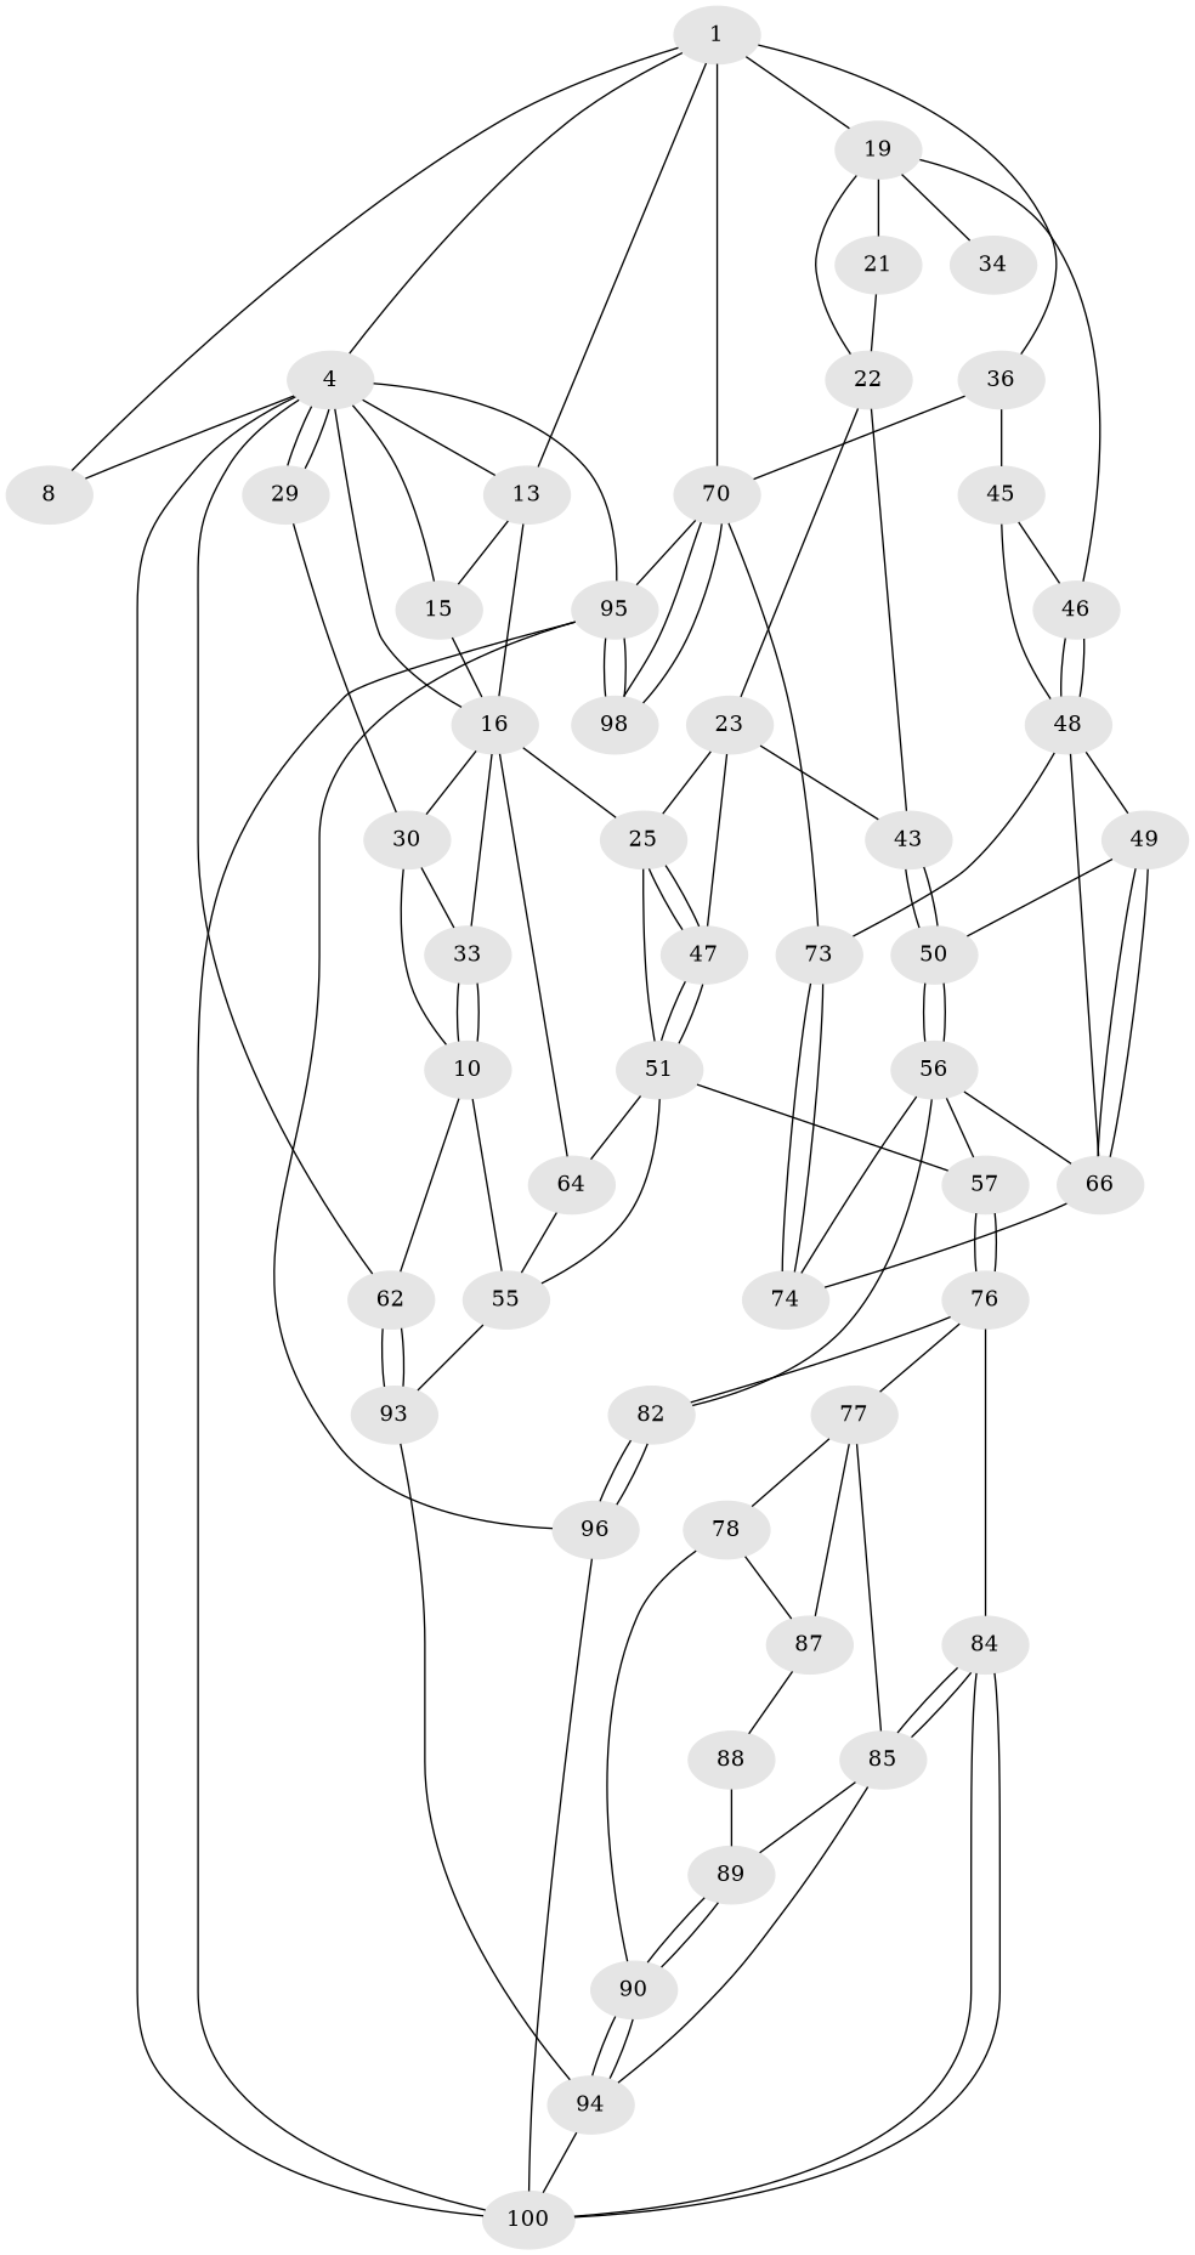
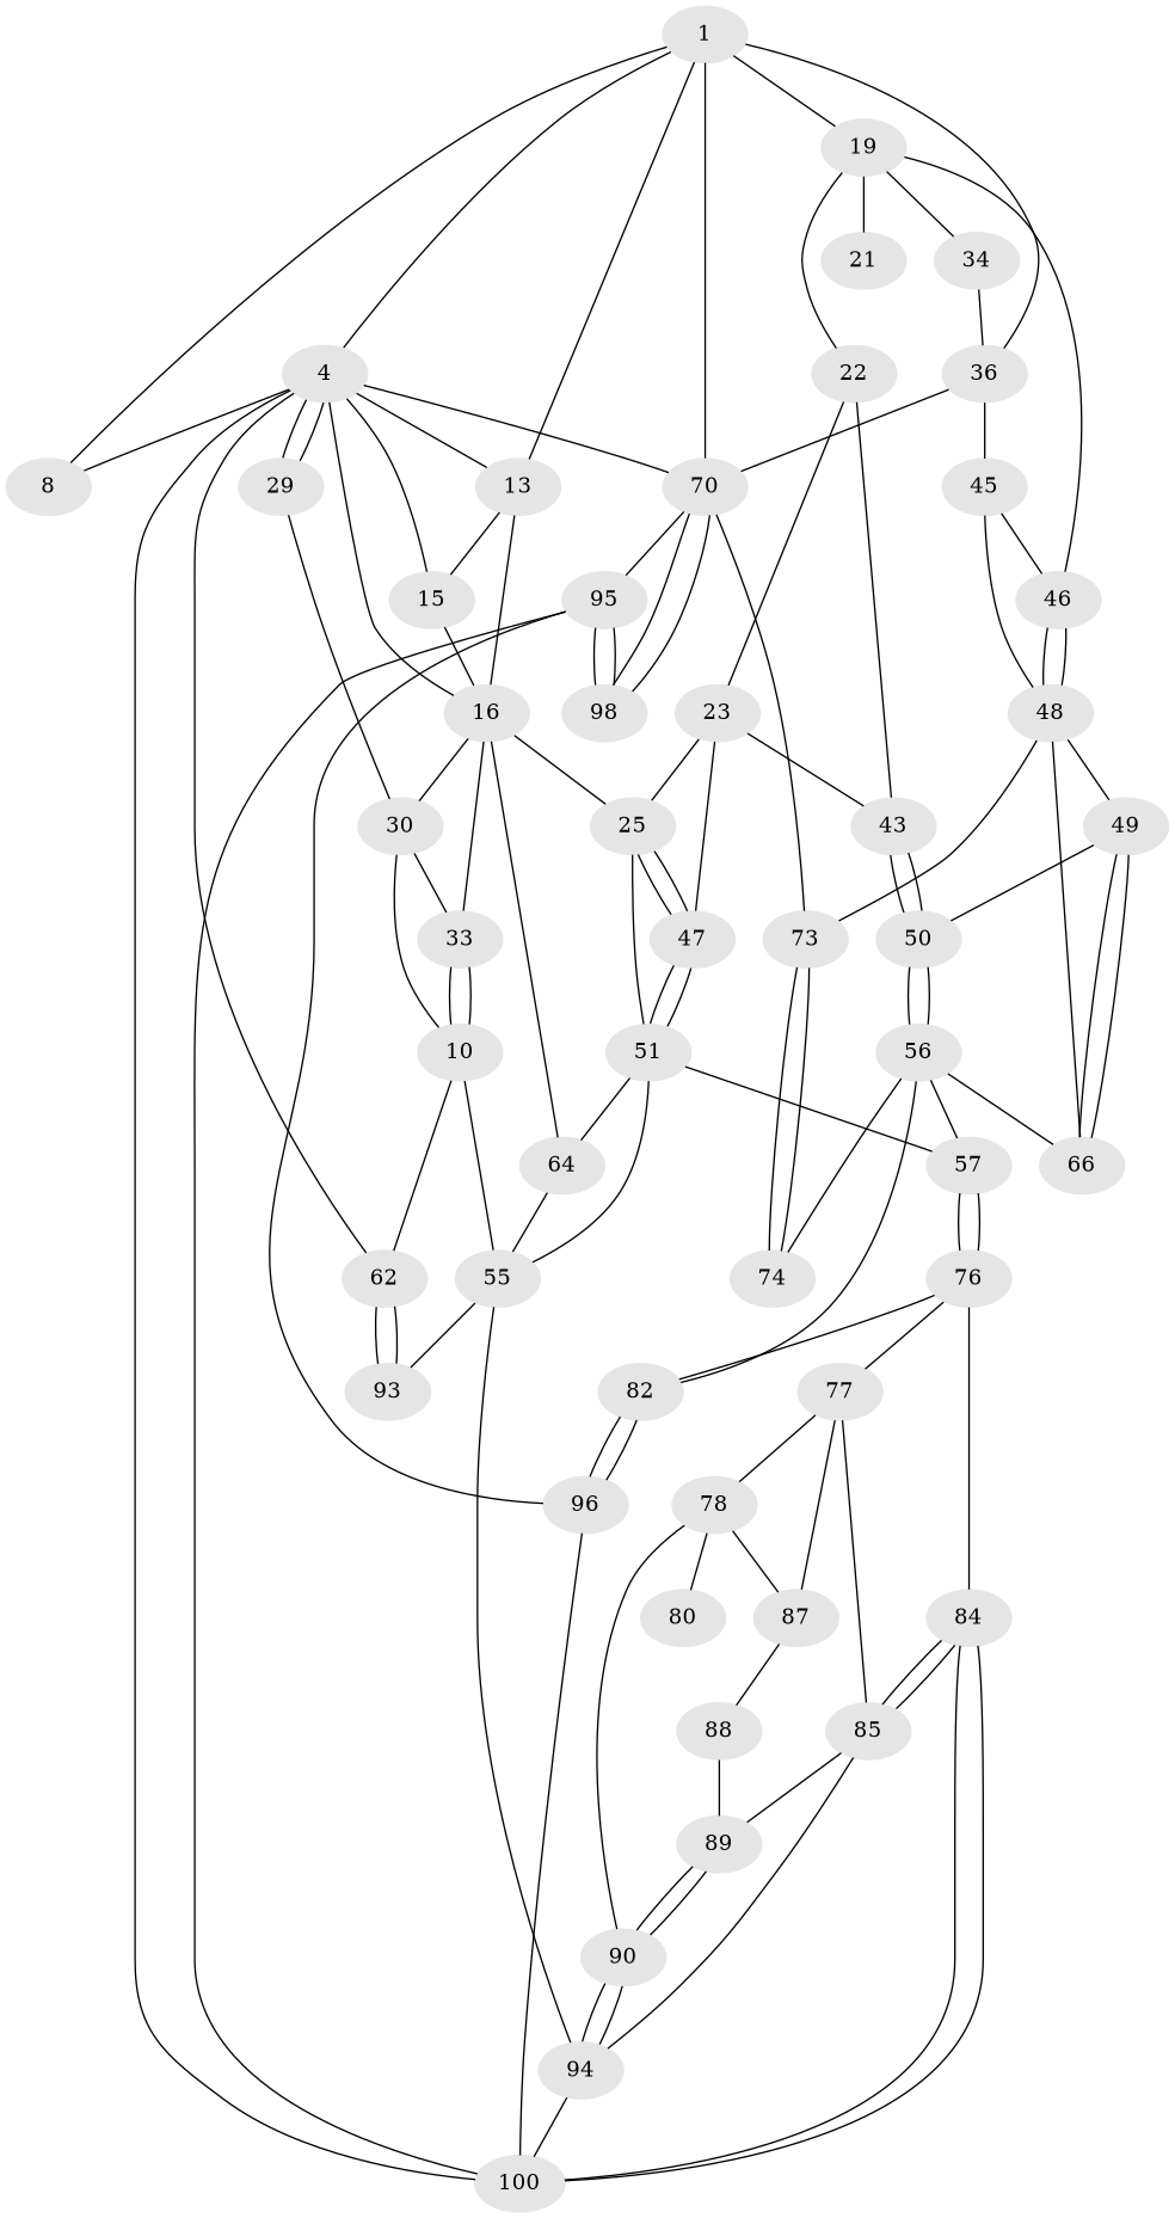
  graph {
    node [color=gray90 style=filled]
    1 [super="+10+2"]
    4 [super="+63+5"]
    8 [super="+9+12"]
    13 [super="+14"]
    19 [super="+28+20"]
    36 [super="+58+37"]
    70 [super="+71"]
    15
    16 [super="+17+27"]
    29
    62
    100 [super="+102+101"]
    21
    22 [super="+42"]
    34
    46
    45 [super="+59"]
    73
    95
    98
    25 [super="+26"]
    30 [super="+31"]
    33
    n24 [label=64]
    93 [super="+97"]
    23 [super="+24"]
    43
    47
    51 [super="+52"]
    n30 [label=10 super="+41"]
    55 [super="+64"]
    48 [super="+60"]
    50
    57
    56 [super="+67"]
    49
    66 [super="+69"]
    74
    82
    76 [super="+83"]
    94 [super="+99"]
    96
    77 [super="+86"]
    84
    78 [super="+79"]
    85 [super="+92"]
    87
+   80
    90
    89 [super="+91"]
    88
    1 -- 4
    1 -- 8
    1 -- 13
    1 -- 19 [weight=2]
    1 -- 36
    1 -- 70
    4 -- 8
    4 -- 13
-   4 -- 95
+   4 -- 70
    4 -- 15
    4 -- 16
    4 -- 29 [weight=2]
    4 -- 29
    4 -- 62
    4 -- 100
    13 -- 15
    13 -- 16
    19 -- 21 [weight=2]
    19 -- 22
    19 -- 34 [weight=2]
    19 -- 46
    36 -- 70
    36 -- 45 [weight=2]
    70 -- 73
    70 -- 95
    70 -- 98
    70 -- 98
    15 -- 16
    16 -- 25
    16 -- 30
    16 -- 33
    16 -- n24
    29 -- 30
    62 -- 93
    62 -- 93
-   21 -- 22
    22 -- 23
    22 -- 43
+   34 -- 36
    46 -- 48
    46 -- 48
    45 -- 46
    45 -- 48
    73 -- 74
    73 -- 74
    95 -- 100
    95 -- 98
    95 -- 98
    95 -- 96
    25 -- 47
    25 -- 47
    25 -- 51
    30 -- 33
    30 -- n30
    33 -- n30
    33 -- n30
    n24 -- 55
-   93 -- 94
+   55 -- 94
    23 -- 25
    23 -- 43
    23 -- 47
    43 -- 50
    43 -- 50
    47 -- 51
    47 -- 51
    51 -- n24
    51 -- 55
    51 -- 57
    n30 -- 62
    n30 -- 55 [weight=2]
    55 -- 93
    48 -- 73
    48 -- 49
    48 -- 66
    50 -- 56
    50 -- 56
    57 -- 76
    57 -- 76
    56 -- 57
    56 -- 66
    56 -- 74
    56 -- 82
    49 -- 50
    49 -- 66
    49 -- 66
-   66 -- 74
    82 -- 96
    82 -- 96
    76 -- 82
    76 -- 77
    76 -- 84
    94 -- 100
    96 -- 100
    77 -- 78
    77 -- 85
    77 -- 87
    84 -- 100
    84 -- 100
    84 -- 85
    84 -- 85
    78 -- 87
+   78 -- 80
    78 -- 90
    85 -- 94
    85 -- 89
    87 -- 88
    90 -- 94
    90 -- 94
    89 -- 90
    89 -- 90
    88 -- 89 [weight=2]
  }
